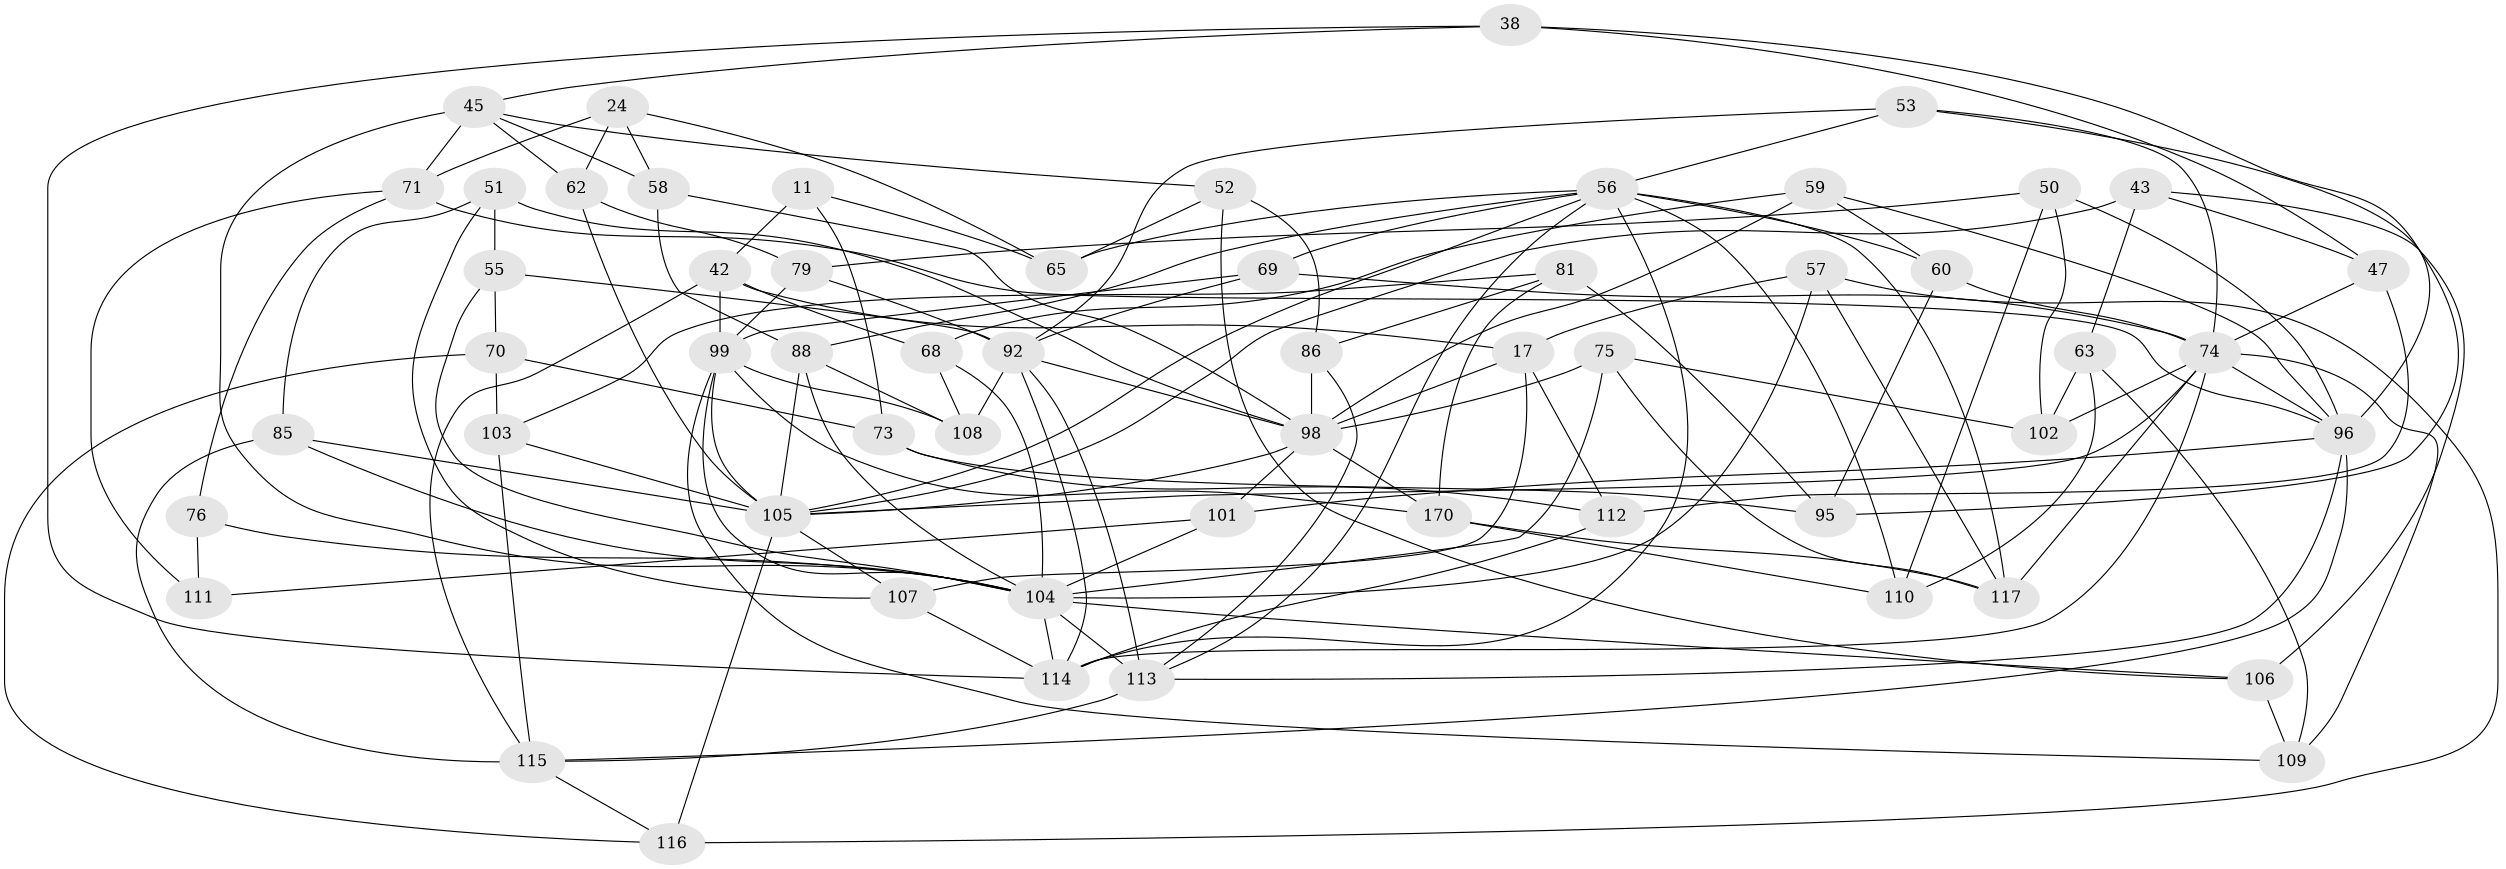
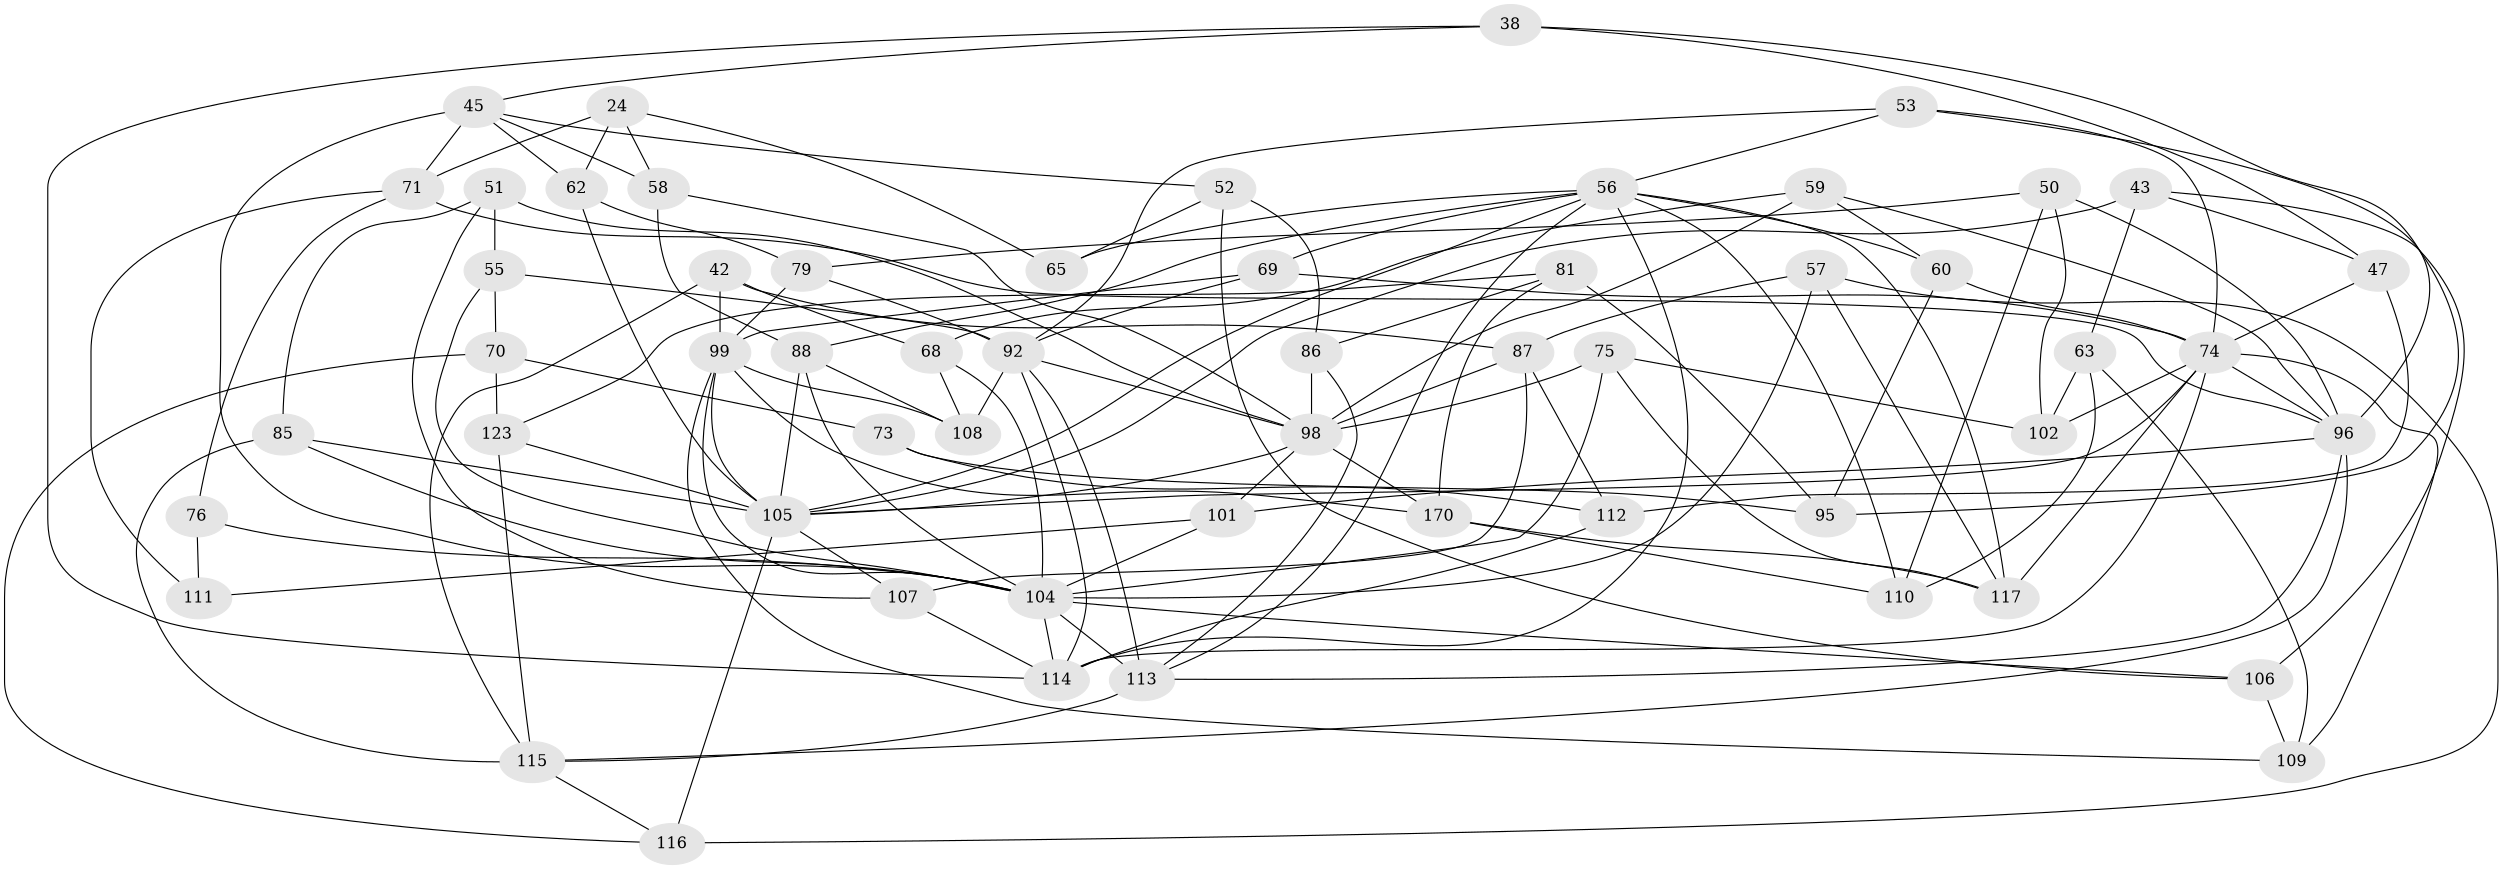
  graph {
    node [color=gray90 style=filled]
    42 [super="+10"]
    68
-   87 [label=17]
+   87
    99 [super="+48"]
    115 [super="+4+36"]
-   11
    65
    73
    112
    95
    24 [super="+8"]
    58 [super="+54"]
    62
    71 [super="+28"]
    98 [super="+9+20+72+97"]
    88 [super="+67"]
    105 [super="+77+83"]
    79
    96 [super="+35+66"]
    76 [super="+25"]
    111
    45 [super="+26+39"]
    52
    104 [super="+17+91"]
    38
    47
    114 [super="+1+22+93"]
    74 [super="+27+44"]
    113 [super="+6+84+82"]
    101
    108
    107 [super="+64"]
    109
    n34 [label=170 super="+90"]
    116
    43
    63
    106
    102
    110
    86
    117 [super="+94"]
    50 [super="+21"]
    92 [super="+33+34+78"]
    51
    55
    85 [super="+19"]
    70
    56 [super="+31+49+41+46"]
    60
    69
    53
-   103
+   103 [label=123]
    57
    59
    75
    81
    42 -- 68
    42 -- 87
    42 -- 99
    42 -- 115
    68 -- 104
    68 -- 108
    87 -- 112
    87 -- 98
    87 -- 107
    99 -- 105
    99 -- 104
    99 -- 108
    99 -- 109
    99 -- n34
    115 -- 116
-   11 -- 42 [weight=2]
-   11 -- 65
-   11 -- 73
    73 -- 112
    73 -- 95
    112 -- 114
    24 -- 65
    24 -- 58 [weight=2]
    24 -- 62
    24 -- 71 [weight=2]
    58 -- 98 [weight=2]
    58 -- 88
    62 -- 105
    62 -- 79
    71 -- 96
    71 -- 76
    71 -- 111
    98 -- 105 [weight=4]
    98 -- 101
    98 -- n34 [weight=2]
    88 -- 105 [weight=2]
    88 -- 104
    88 -- 108
    105 -- 107 [weight=2]
    105 -- 116
    79 -- 99
    79 -- 92
    96 -- 115
    96 -- 113
    96 -- 101
    76 -- 111 [weight=2]
    76 -- 104 [weight=2]
    45 -- 58
    45 -- 62
    45 -- 71
    45 -- 52
    45 -- 104 [weight=3]
    52 -- 65
    52 -- 106
    52 -- 86
    104 -- 114 [weight=2]
    104 -- 113 [weight=4]
    104 -- 106
    38 -- 96
    38 -- 45
    38 -- 47
    38 -- 114
    47 -- 112
    47 -- 74
    74 -- 105
    74 -- 96
    74 -- 114 [weight=2]
    74 -- 109
    74 -- 102
    74 -- 117 [weight=2]
    113 -- 115 [weight=2]
    101 -- 111
    101 -- 104
    107 -- 114 [weight=2]
    n34 -- 110
    n34 -- 117
    43 -- 105
    43 -- 47
    43 -- 63
    43 -- 106
    63 -- 109
    63 -- 102
    63 -- 110
    106 -- 109
    86 -- 98
    86 -- 113
    50 -- 79
    50 -- 96
    50 -- 102
    50 -- 110
    92 -- 98 [weight=2]
    92 -- 114 [weight=2]
    92 -- 113
    92 -- 108
    51 -- 98
    51 -- 107
    51 -- 55
    51 -- 85
    55 -- 104
    55 -- 92
    55 -- 70
    85 -- 115 [weight=2]
    85 -- 105 [weight=2]
    85 -- 104
    70 -- 73
    70 -- 116
    70 -- 103
    56 -- 65
    56 -- 88
    56 -- 105 [weight=2]
    56 -- 114 [weight=2]
    56 -- 113
    56 -- 110
    56 -- 117
    56 -- 60
    56 -- 69
    60 -- 95
    60 -- 74
    69 -- 99
    69 -- 74
    69 -- 92
    53 -- 95
    53 -- 74
    53 -- 92
    53 -- 56
    103 -- 115
    103 -- 105
    57 -- 87
    57 -- 104
    57 -- 116
    57 -- 117
    59 -- 68
    59 -- 98
    59 -- 96
    59 -- 60
    75 -- 98
    75 -- 104
    75 -- 102
    75 -- 117
    81 -- 95
    81 -- n34
    81 -- 86
    81 -- 103
  }
